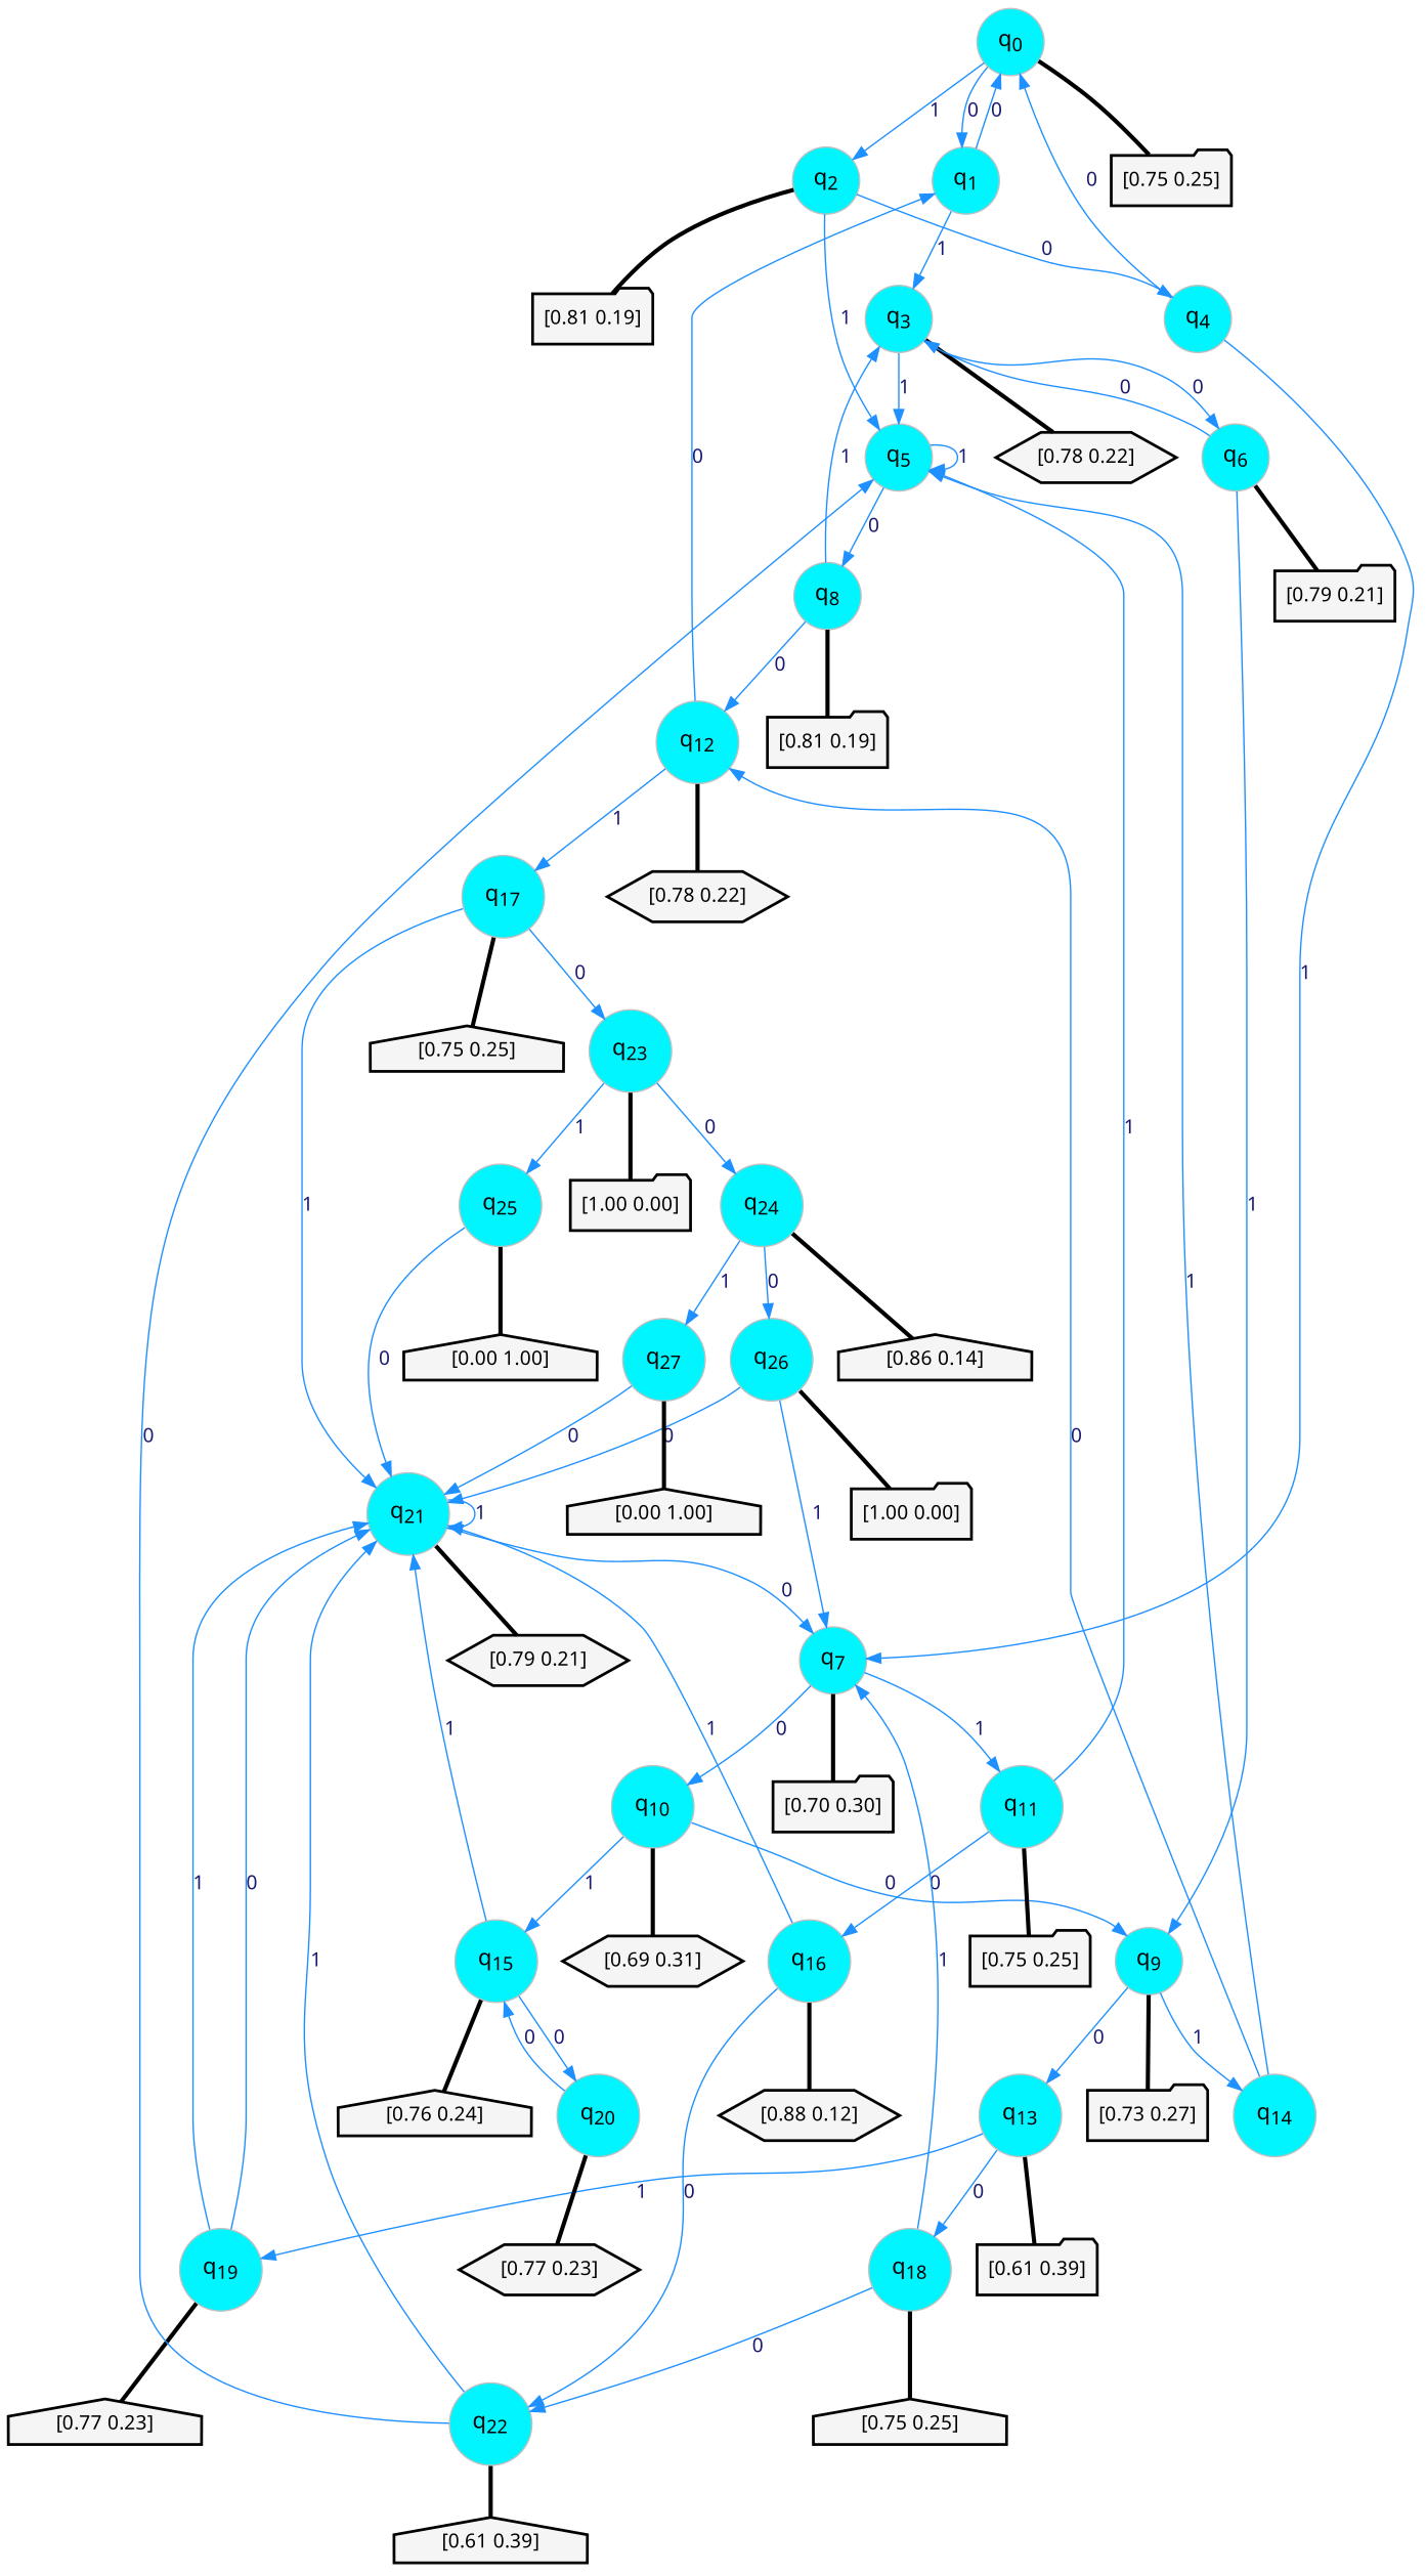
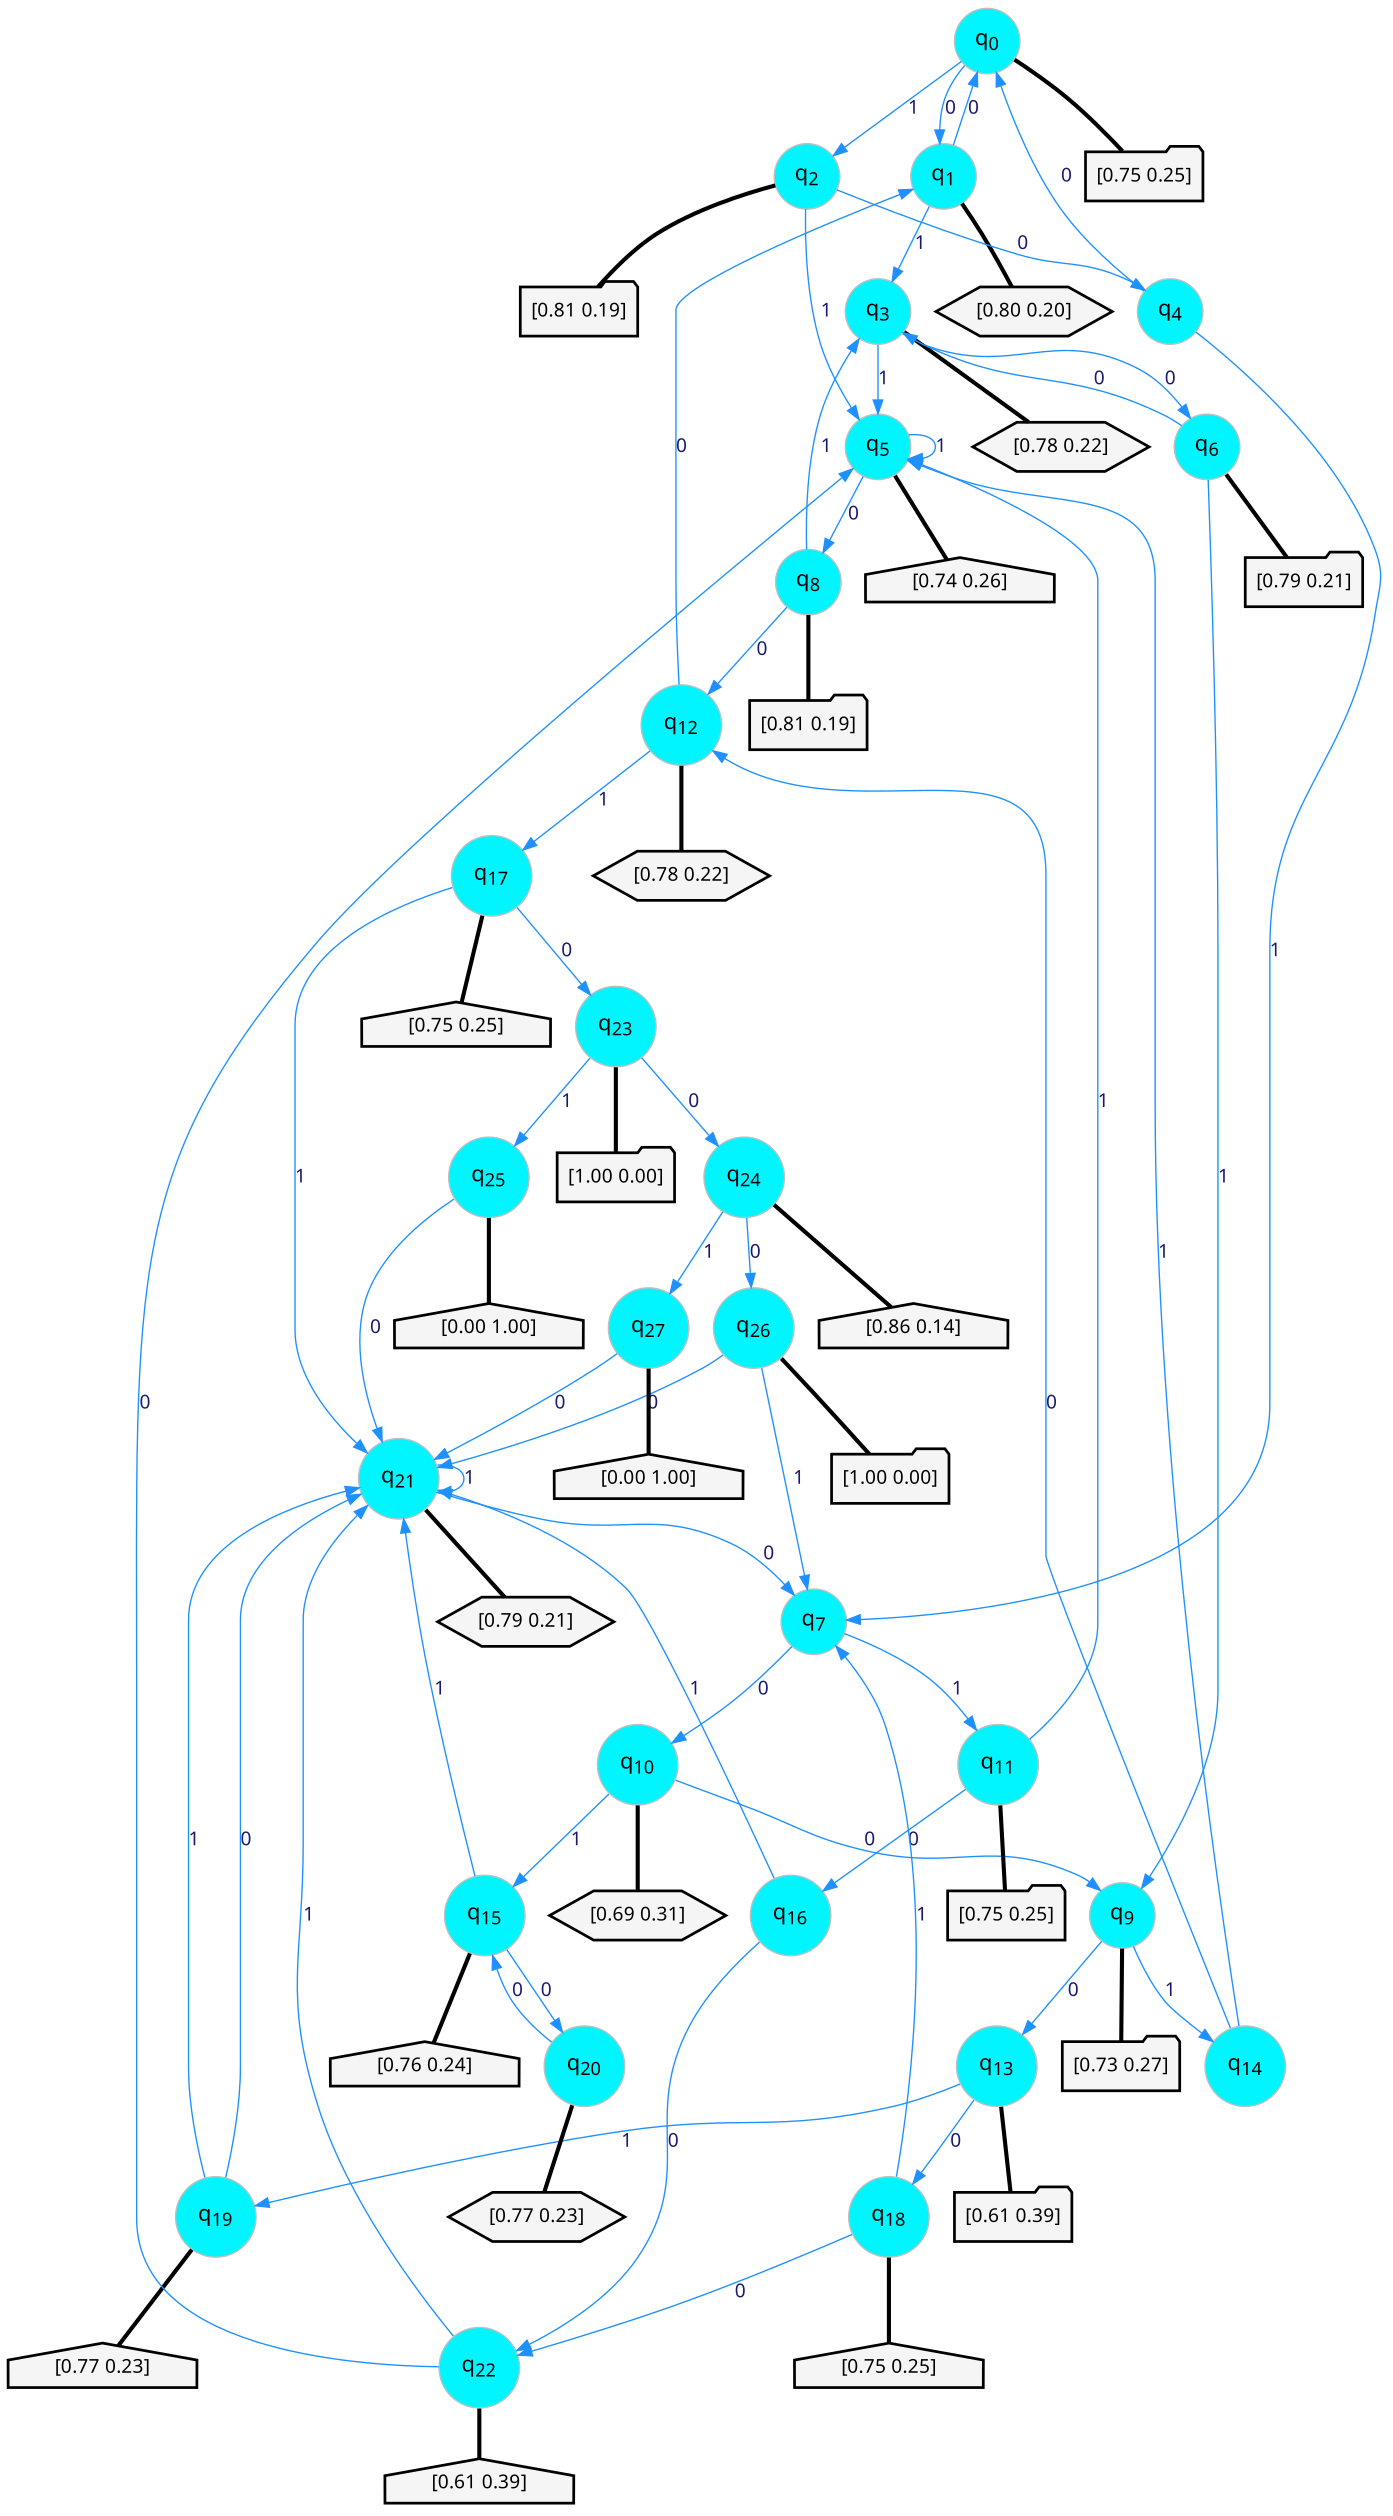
  digraph {
    fontname="Noto Sans"
    rankdir=TD
    node [color=gray fillcolor=turquoise1 fontcolor=black fontname="Noto Sans" fontsize=16 fontweight=bold shape=circle style=filled]
    edge [arrowsize=1 color=dodgerblue1 fontcolor=midnightblue fontname="Noto Sans" fontweight=bold penwidth=1 style=solid weight=20]
    n1 [label=<q<SUB>0</SUB>>]
    n2 [label=<q<SUB>1</SUB>>]
    n3 [label=<q<SUB>2</SUB>>]
    n4 [color=black fillcolor=whitesmoke fontsize=14 label="[0.75 0.25]" penwidth=2 shape=folder]
    n5 [label=<q<SUB>3</SUB>>]
+   n6 [color=black fillcolor=whitesmoke fontsize=14 label="[0.80 0.20]" penwidth=2 shape=hexagon]
    n7 [label=<q<SUB>4</SUB>>]
    n8 [label=<q<SUB>5</SUB>>]
    n9 [color=black fillcolor=whitesmoke fontsize=14 label="[0.81 0.19]" penwidth=2 shape=folder]
    n10 [label=<q<SUB>6</SUB>>]
    n11 [color=black fillcolor=whitesmoke fontsize=14 label="[0.78 0.22]" penwidth=2 shape=hexagon]
    n12 [label=<q<SUB>7</SUB>>]
    n13 [label=<q<SUB>8</SUB>>]
+   n14 [color=black fillcolor=whitesmoke fontsize=14 label="[0.74 0.26]" penwidth=2 shape=house]
    n15 [label=<q<SUB>9</SUB>>]
    n16 [color=black fillcolor=whitesmoke fontsize=14 label="[0.79 0.21]" penwidth=2 shape=folder]
    n17 [label=<q<SUB>10</SUB>>]
    n18 [label=<q<SUB>11</SUB>>]
-   n19 [color=black fillcolor=whitesmoke fontsize=14 label="[0.70 0.30]" penwidth=2 shape=folder]
    n20 [label=<q<SUB>12</SUB>>]
    n21 [color=black fillcolor=whitesmoke fontsize=14 label="[0.81 0.19]" penwidth=2 shape=folder]
    n22 [label=<q<SUB>13</SUB>>]
    n23 [label=<q<SUB>14</SUB>>]
    n24 [color=black fillcolor=whitesmoke fontsize=14 label="[0.73 0.27]" penwidth=2 shape=folder]
    n25 [label=<q<SUB>15</SUB>>]
    n26 [color=black fillcolor=whitesmoke fontsize=14 label="[0.69 0.31]" penwidth=2 shape=hexagon]
    n27 [label=<q<SUB>16</SUB>>]
    n28 [color=black fillcolor=whitesmoke fontsize=14 label="[0.75 0.25]" penwidth=2 shape=folder]
    n29 [label=<q<SUB>17</SUB>>]
    n30 [color=black fillcolor=whitesmoke fontsize=14 label="[0.78 0.22]" penwidth=2 shape=hexagon]
    n31 [label=<q<SUB>18</SUB>>]
    n32 [label=<q<SUB>19</SUB>>]
    n33 [color=black fillcolor=whitesmoke fontsize=14 label="[0.61 0.39]" penwidth=2 shape=folder]
    n34 [label=<q<SUB>20</SUB>>]
    n35 [label=<q<SUB>21</SUB>>]
    n36 [color=black fillcolor=whitesmoke fontsize=14 label="[0.76 0.24]" penwidth=2 shape=house]
    n37 [label=<q<SUB>22</SUB>>]
-   n38 [color=black fillcolor=whitesmoke fontsize=14 label="[0.88 0.12]" penwidth=2 shape=hexagon]
    n39 [label=<q<SUB>23</SUB>>]
    n40 [color=black fillcolor=whitesmoke fontsize=14 label="[0.75 0.25]" penwidth=2 shape=house]
    n41 [color=black fillcolor=whitesmoke fontsize=14 label="[0.75 0.25]" penwidth=2 shape=house]
    n42 [color=black fillcolor=whitesmoke fontsize=14 label="[0.77 0.23]" penwidth=2 shape=house]
    n43 [color=black fillcolor=whitesmoke fontsize=14 label="[0.77 0.23]" penwidth=2 shape=hexagon]
    n44 [color=black fillcolor=whitesmoke fontsize=14 label="[0.79 0.21]" penwidth=2 shape=hexagon]
    n45 [color=black fillcolor=whitesmoke fontsize=14 label="[0.61 0.39]" penwidth=2 shape=house]
    n46 [label=<q<SUB>24</SUB>>]
    n47 [label=<q<SUB>25</SUB>>]
    n48 [color=black fillcolor=whitesmoke fontsize=14 label="[1.00 0.00]" penwidth=2 shape=folder]
    n49 [label=<q<SUB>26</SUB>>]
    n50 [label=<q<SUB>27</SUB>>]
    n51 [color=black fillcolor=whitesmoke fontsize=14 label="[0.86 0.14]" penwidth=2 shape=house]
    n52 [color=black fillcolor=whitesmoke fontsize=14 label="[0.00 1.00]" penwidth=2 shape=house]
    n53 [color=black fillcolor=whitesmoke fontsize=14 label="[1.00 0.00]" penwidth=2 shape=folder]
    n54 [color=black fillcolor=whitesmoke fontsize=14 label="[0.00 1.00]" penwidth=2 shape=house]
    n1 -> n2 [label=0]
    n1 -> n3 [label=1]
    n1 -> n4 [arrowhead=none color=black penwidth=3]
    n2 -> n1 [label=0]
    n2 -> n5 [label=1]
+   n2 -> n6 [arrowhead=none color=black penwidth=3]
    n3 -> n7 [label=0]
    n3 -> n8 [label=1]
    n3 -> n9 [arrowhead=none color=black penwidth=3]
    n5 -> n8 [label=1]
    n5 -> n10 [label=0]
    n5 -> n11 [arrowhead=none color=black penwidth=3]
    n7 -> n1 [label=0]
    n7 -> n12 [label=1]
    n8 -> n8 [label=1]
    n8 -> n13 [label=0]
+   n8 -> n14 [arrowhead=none color=black penwidth=3]
    n10 -> n5 [label=0]
    n10 -> n15 [label=1]
    n10 -> n16 [arrowhead=none color=black penwidth=3]
    n12 -> n17 [label=0]
    n12 -> n18 [label=1]
-   n12 -> n19 [arrowhead=none color=black penwidth=3]
    n13 -> n5 [label=1]
    n13 -> n20 [label=0]
    n13 -> n21 [arrowhead=none color=black penwidth=3]
    n15 -> n22 [label=0]
    n15 -> n23 [label=1]
    n15 -> n24 [arrowhead=none color=black penwidth=3]
    n17 -> n15 [label=0]
    n17 -> n25 [label=1]
    n17 -> n26 [arrowhead=none color=black penwidth=3]
    n18 -> n8 [label=1]
    n18 -> n27 [label=0]
    n18 -> n28 [arrowhead=none color=black penwidth=3]
    n20 -> n2 [label=0]
    n20 -> n29 [label=1]
    n20 -> n30 [arrowhead=none color=black penwidth=3]
    n22 -> n31 [label=0]
    n22 -> n32 [label=1]
    n22 -> n33 [arrowhead=none color=black penwidth=3]
    n23 -> n8 [label=1]
    n23 -> n20 [label=0]
    n25 -> n34 [label=0]
    n25 -> n35 [label=1]
    n25 -> n36 [arrowhead=none color=black penwidth=3]
    n27 -> n35 [label=1]
    n27 -> n37 [label=0]
-   n27 -> n38 [arrowhead=none color=black penwidth=3]
    n29 -> n35 [label=1]
    n29 -> n39 [label=0]
    n29 -> n40 [arrowhead=none color=black penwidth=3]
    n31 -> n12 [label=1]
    n31 -> n37 [label=0]
    n31 -> n41 [arrowhead=none color=black penwidth=3]
    n32 -> n35 [label=0]
    n32 -> n35 [label=1]
    n32 -> n42 [arrowhead=none color=black penwidth=3]
    n34 -> n25 [label=0]
    n34 -> n43 [arrowhead=none color=black penwidth=3]
    n35 -> n12 [label=0]
    n35 -> n35 [label=1]
    n35 -> n44 [arrowhead=none color=black penwidth=3]
    n37 -> n8 [label=0]
    n37 -> n35 [label=1]
    n37 -> n45 [arrowhead=none color=black penwidth=3]
    n39 -> n46 [label=0]
    n39 -> n47 [label=1]
    n39 -> n48 [arrowhead=none color=black penwidth=3]
    n46 -> n49 [label=0]
    n46 -> n50 [label=1]
    n46 -> n51 [arrowhead=none color=black penwidth=3]
    n47 -> n35 [label=0]
    n47 -> n52 [arrowhead=none color=black penwidth=3]
    n49 -> n12 [label=1]
    n49 -> n35 [label=0]
    n49 -> n53 [arrowhead=none color=black penwidth=3]
    n50 -> n35 [label=0]
    n50 -> n54 [arrowhead=none color=black penwidth=3]
  }
